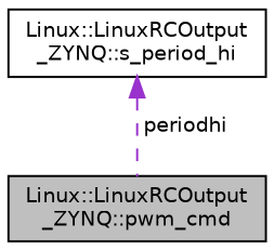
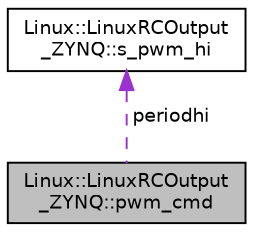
  digraph {
    node [color=black fontname=Helvetica fontsize=10 shape=record style=filled]
    n1 [fillcolor=grey75 fontcolor=black height=0.2 label="Linux::LinuxRCOutput\l_ZYNQ::pwm_cmd" width=0.4]
-   n2 [fillcolor=white height=0.2 label="Linux::LinuxRCOutput\l_ZYNQ::s_period_hi" width=0.4]
+   n2 [fillcolor=white height=0.2 label="Linux::LinuxRCOutput\l_ZYNQ::s_pwm_hi" width=0.4]
    n2 -> n1 [color=darkorchid3 dir=back fontname=Helvetica fontsize=10 label=" periodhi" labelfontname=Helvetica labelfontsize=10 style=dashed]
  }
